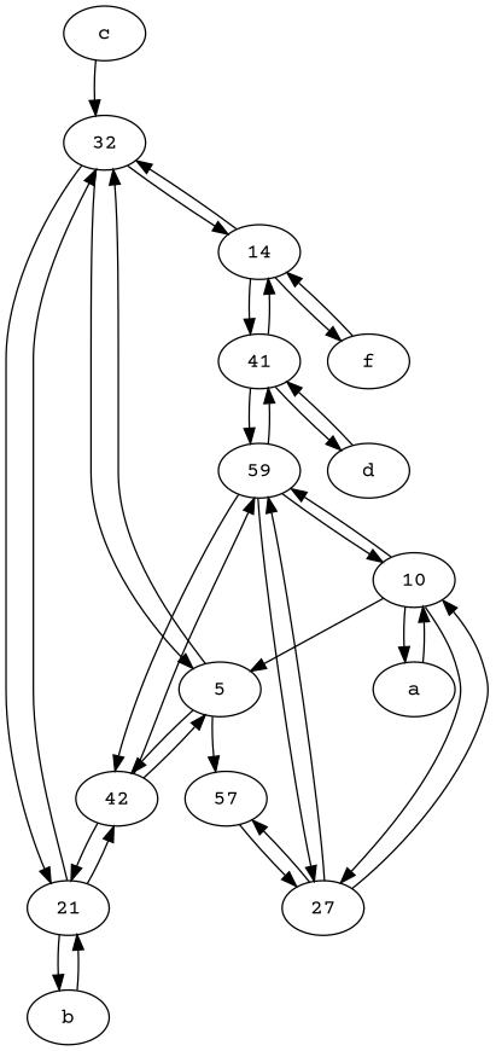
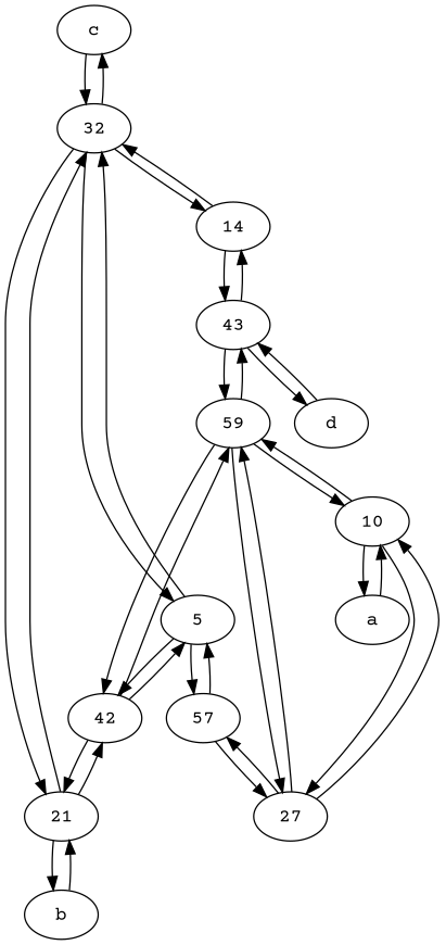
  digraph {
    fontname="Courier Prime"
    node [fontname="Courier Prime"]
    edge [fontname="Courier Prime"]
    c
    32
    5
    21
    14
    n6 [label=59]
    10
    27
    a
    42
-   43 [label=41]
+   43
    57
    d
    b
-   f
    c -> 32
+   32 -> c
    32 -> 5
    32 -> 21
    32 -> 14
    5 -> 32
    5 -> 42
    5 -> 57
    21 -> 32
    21 -> 42
    21 -> b
    14 -> 32
    14 -> 43
-   14 -> f
    n6 -> 10
    n6 -> 27
    n6 -> 42
    n6 -> 43
    10 -> n6
    10 -> 27
    10 -> a
    27 -> n6
    27 -> 10
    27 -> 57
    a -> 10
    42 -> 5
    42 -> 21
    42 -> n6
    43 -> 14
    43 -> n6
    43 -> d
-   10 -> 5
+   57 -> 5
    57 -> 27
    d -> 43
    b -> 21
-   f -> 14
  }
